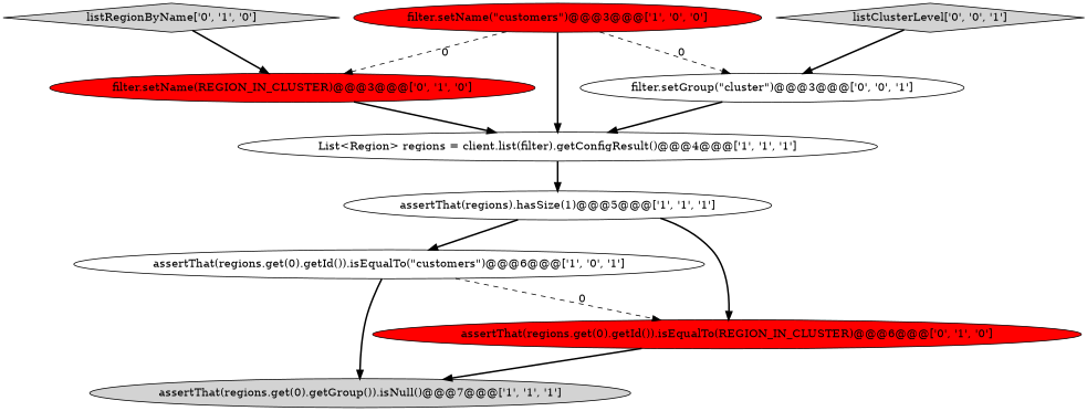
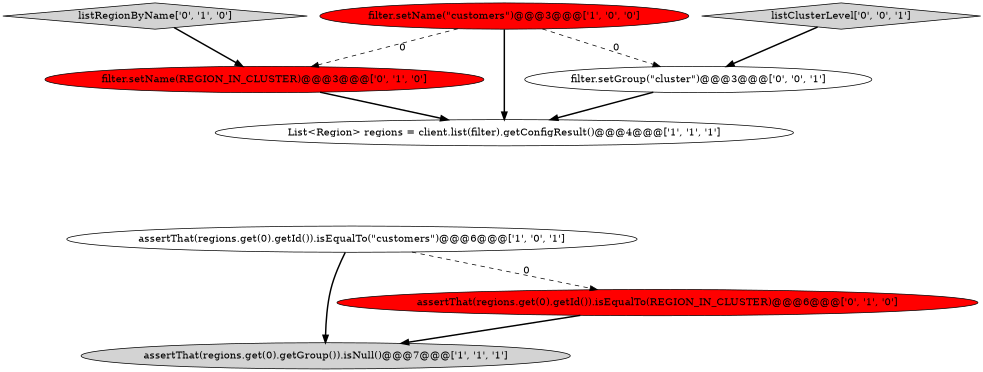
  digraph {
    node [fillcolor=white shape=ellipse style=filled]
    edge [style=bold]
    n1 [label="assertThat(regions.get(0).getId()).isEqualTo(\"customers\")@@@6@@@['1', '0', '1']"]
    n2 [fillcolor=red label="assertThat(regions.get(0).getId()).isEqualTo(REGION_IN_CLUSTER)@@@6@@@['0', '1', '0']"]
    n3 [fillcolor=lightgray label="assertThat(regions.get(0).getGroup()).isNull()@@@7@@@['1', '1', '1']"]
    n4 [fillcolor=red label="filter.setName(\"customers\")@@@3@@@['1', '0', '0']"]
    n5 [fillcolor=red label="filter.setName(REGION_IN_CLUSTER)@@@3@@@['0', '1', '0']"]
    n6 [label="List<Region> regions = client.list(filter).getConfigResult()@@@4@@@['1', '1', '1']"]
    n7 [label="filter.setGroup(\"cluster\")@@@3@@@['0', '0', '1']"]
    n8 [fillcolor=lightgray label="listRegionByName['0', '1', '0']" shape=diamond]
-   n9 [label="assertThat(regions).hasSize(1)@@@5@@@['1', '1', '1']"]
    n10 [fillcolor=lightgray label="listClusterLevel['0', '0', '1']" shape=diamond]
    n1 -> n2 [label=0 style=dashed]
    n1 -> n3
    n2 -> n3
    n4 -> n5 [label=0 style=dashed]
    n4 -> n6
    n4 -> n7 [label=0 style=dashed]
    n5 -> n6
-   n6 -> n9
    n7 -> n6
    n8 -> n5
-   n9 -> n1
-   n9 -> n2
    n10 -> n7
  }
